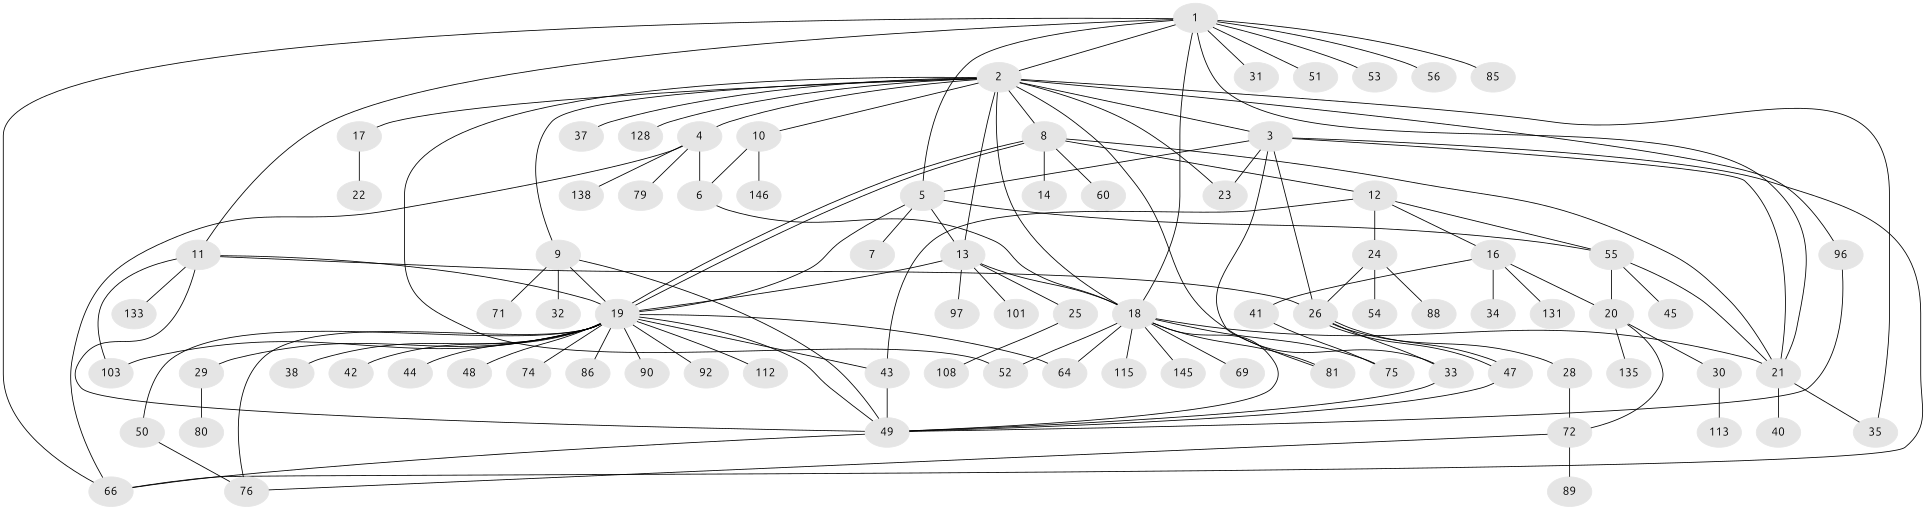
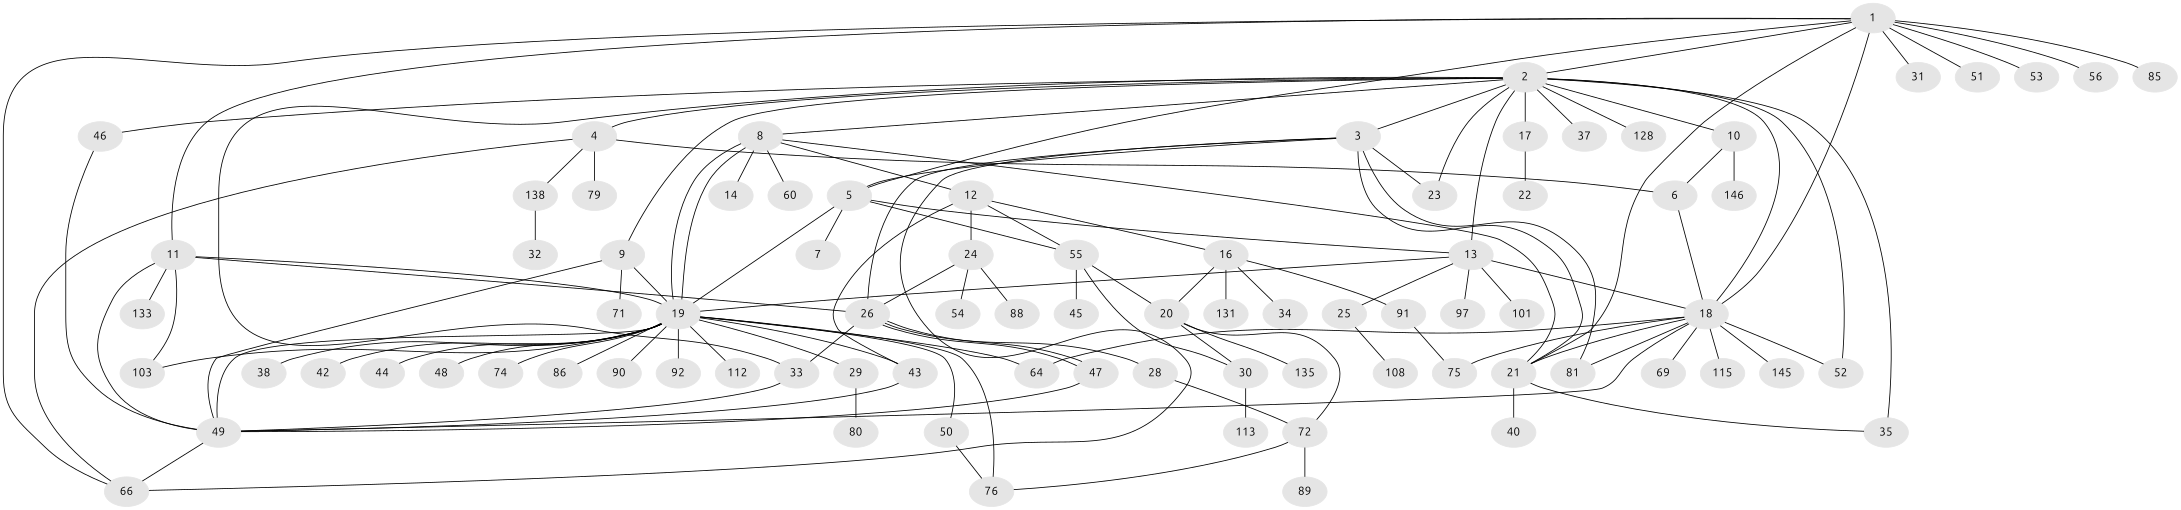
  graph {
    fontname=Ubuntu
    node [color=gray90 fontname=Ubuntu style=filled]
    edge [fontname=Ubuntu]
    1
    2
    5
    11 [super="+93"]
    18 [super="+57+39"]
    21 [super="+63"]
    31
    51
    53 [super="+114"]
    56 [super="+77"]
    66 [super="+67+111+116+84"]
    85
    3
    4
    8
    9
    10 [super="+82+102"]
    13 [super="+58+106"]
    17
    23 [super="+95"]
    33 [super="+105"]
    35 [super="+68+59"]
    37
-   46 [super="+98" label=96]
+   46 [super="+98"]
    52
    128
    7 [super="+142"]
    n28 [label=55 super="+100"]
    19 [super="+36"]
    26
    49 [super="+96+61+126"]
    103 [super="+122"]
    133
    81
    64 [super="+120+121"]
    69
    75
    115
    145
    40
    6
    79
    138
    12
    14
    60
    32
    71
    146
    25
    n51 [label=97]
    101
    22
    28
    47
    20
    45 [super="+130"]
    43
    29
    38 [super="+73"]
    42
    44
    48
    50
    74
    76
    86
    90
    92
    112
    16
    24
    34
-   41
+   41 [label=91]
    131
    54
    88
    108
    30
    72
    135
    80
    113
    89
    1 -- 2
    1 -- 5
    1 -- 11
    1 -- 18 [weight=2]
    1 -- 21
    1 -- 31
    1 -- 51
    1 -- 53
    1 -- 56
    1 -- 66
    1 -- 85
    2 -- 18 [weight=2]
    2 -- 3
    2 -- 4
    2 -- 8
    2 -- 9
    2 -- 10
    2 -- 13 [weight=2]
    2 -- 17
    2 -- 23
    2 -- 33
    2 -- 35 [weight=2]
    2 -- 37
    2 -- 46
    2 -- 52
    2 -- 128
    5 -- 13
    5 -- 7
    5 -- n28
    5 -- 19
    11 -- 19
    11 -- 26
    11 -- 49
    11 -- 103
    11 -- 133
    18 -- 21 [weight=2]
    18 -- 52
    18 -- 49
    18 -- 81
    18 -- 64
    18 -- 69
    18 -- 75
    18 -- 115
    18 -- 145
    21 -- 35
    21 -- 40
    3 -- 5
    3 -- 21
    3 -- 66
    3 -- 23
    3 -- 26
    3 -- 81
    4 -- 66
    4 -- 6
    4 -- 79
    4 -- 138
    8 -- 21
    8 -- 19 [weight=2]
    8 -- 19
    8 -- 12
    8 -- 14
    8 -- 60
    9 -- 19
    9 -- 49
-   9 -- 32
+   138 -- 32
    9 -- 71
    10 -- 6
    10 -- 146
    13 -- 18
    13 -- 19
    13 -- 25
    13 -- n51
    13 -- 101
    17 -- 22
    33 -- 49
    46 -- 49
-   n28 -- 21
+   n28 -- 30
    n28 -- 20
    n28 -- 45
    19 -- 49
    19 -- 103
    19 -- 64
    19 -- 43
    19 -- 29
    19 -- 38
    19 -- 42
    19 -- 44
    19 -- 48
    19 -- 50
    19 -- 74
    19 -- 76
    19 -- 86
    19 -- 90
    19 -- 92
    19 -- 112
    26 -- 33
    26 -- 28
    26 -- 47
    26 -- 47
    49 -- 66
    6 -- 18
    12 -- n28
    12 -- 43
    12 -- 16
    12 -- 24
    25 -- 108
    28 -- 72
    47 -- 49
    20 -- 30
    20 -- 72
    20 -- 135
    43 -- 49
    29 -- 80
    50 -- 76
    16 -- 20
    16 -- 34
    16 -- 41
    16 -- 131
    24 -- 26
    24 -- 54
    24 -- 88
    41 -- 75
    30 -- 113
    72 -- 76
    72 -- 89
  }
